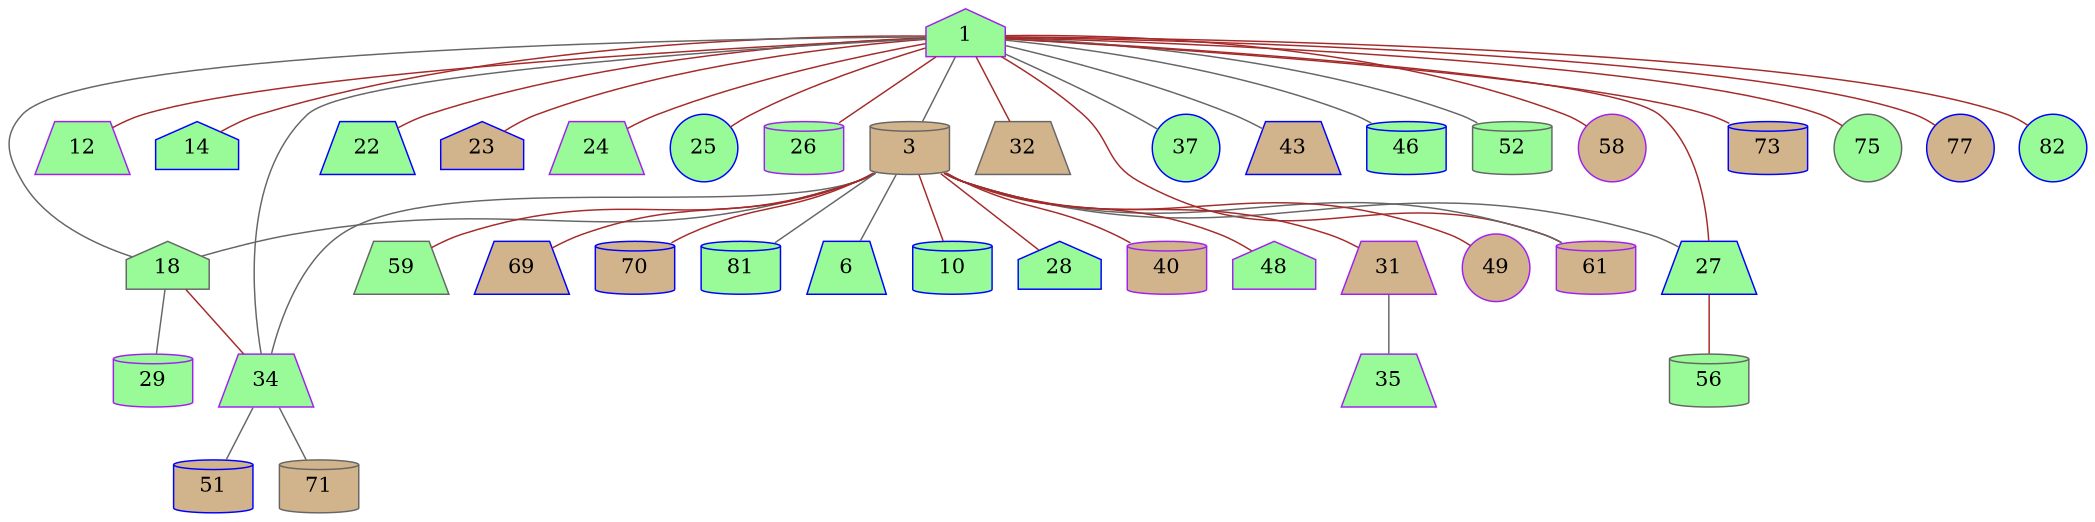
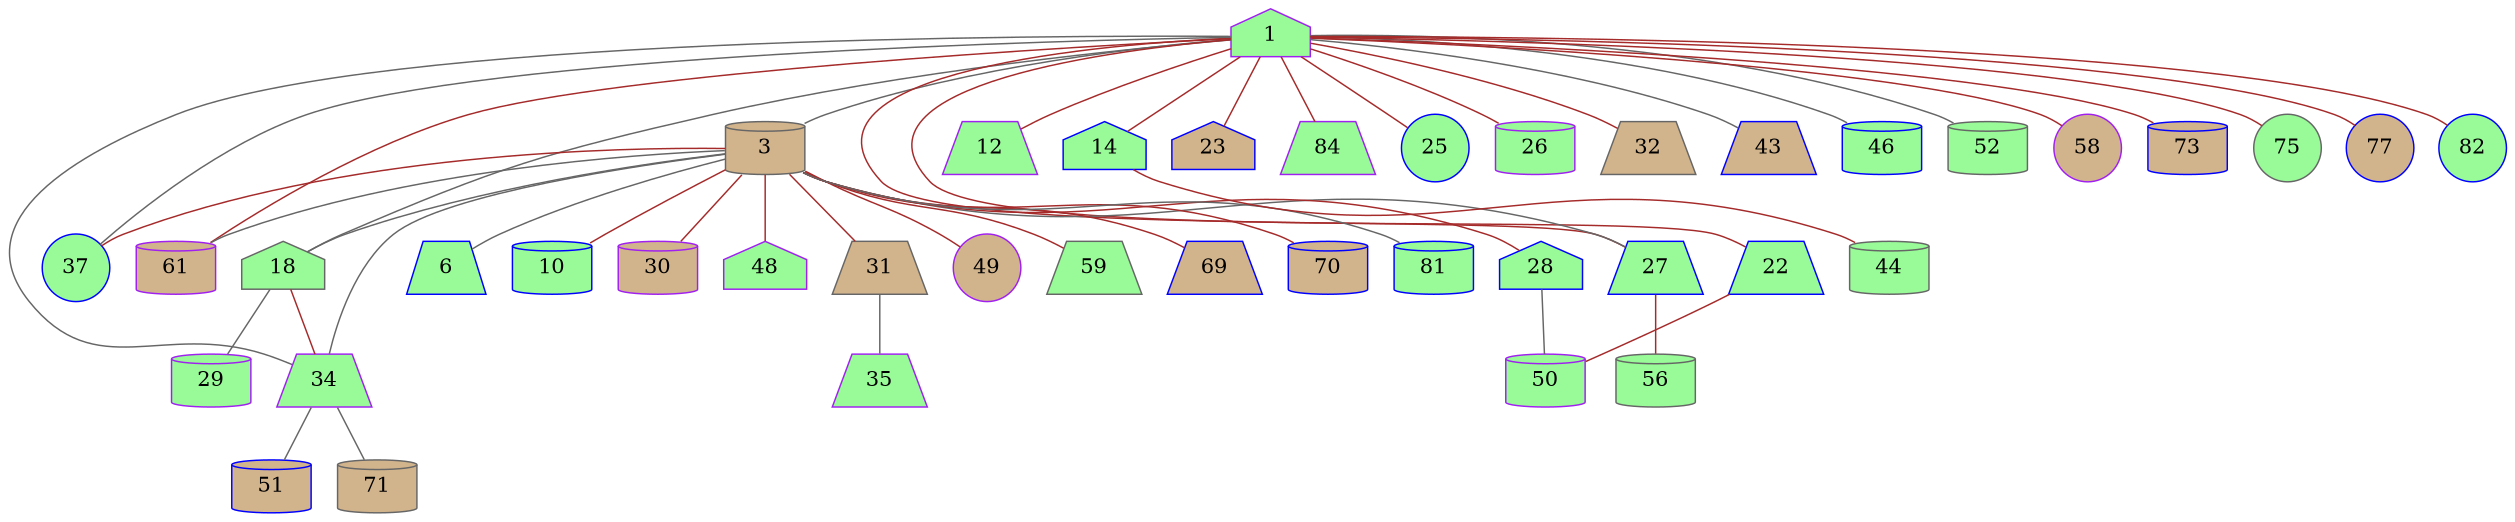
  graph {
    node [color=blue fillcolor=palegreen shape=cylinder style=filled]
    edge [color=brown]
    1 [color=purple shape=house super="+2"]
    3 [color=gray40 fillcolor=tan super="+4+17+45+9+8+42+39"]
    12 [color=purple shape=trapezium]
    14 [shape=house super="+54+55"]
    18 [color=gray40 shape=house super="+47+83+20+38"]
    22 [shape=trapezium]
    23 [fillcolor=tan shape=house]
-   24 [color=purple shape=trapezium super="+67"]
+   24 [color=purple shape=trapezium super="+67" label=84]
    25 [shape=circle]
    26 [color=purple]
    27 [shape=trapezium]
    32 [color=gray40 fillcolor=tan shape=trapezium]
    34 [color=purple shape=trapezium]
    37 [shape=circle]
    43 [fillcolor=tan shape=trapezium]
    46
    52 [color=gray40]
    58 [color=purple fillcolor=tan shape=circle]
    61 [color=purple fillcolor=tan]
    73 [fillcolor=tan]
    75 [color=gray40 shape=circle]
    77 [fillcolor=tan shape=circle]
    82 [shape=circle]
    6 [shape=trapezium]
    10
    28 [shape=house]
-   31 [color=purple fillcolor=tan shape=trapezium]
-   40 [color=purple fillcolor=tan]
+   31 [color=gray40 fillcolor=tan shape=trapezium]
+   40 [color=purple fillcolor=tan label=30]
    48 [color=purple shape=house]
    49 [color=purple fillcolor=tan shape=circle]
    59 [color=gray40 shape=trapezium]
    69 [fillcolor=tan shape=trapezium]
    70 [fillcolor=tan]
    81
+   44 [color=gray40]
    29 [color=purple]
+   50 [color=purple super="+74"]
    56 [color=gray40 super="+62"]
    51 [fillcolor=tan]
    71 [color=gray40 fillcolor=tan]
    35 [color=purple shape=trapezium]
    1 -- 3 [color=gray40 weight=3]
    1 -- 12
    1 -- 14 [weight=2]
    1 -- 18 [color=gray40]
    1 -- 22
    1 -- 23
    1 -- 24
    1 -- 25
    1 -- 26
    1 -- 27
    1 -- 32
    1 -- 34 [color=gray40]
    1 -- 37 [color=gray40]
    1 -- 43 [color=gray40]
    1 -- 46 [color=gray40]
    1 -- 52 [color=gray40]
    1 -- 58
    1 -- 61
    1 -- 73
    1 -- 75
    1 -- 77 [weight=2]
    1 -- 82
    3 -- 18 [color=gray40]
    3 -- 27 [color=gray40]
    3 -- 34 [color=gray40]
+   3 -- 37
    3 -- 61 [color=gray40]
    3 -- 6 [color=gray40]
    3 -- 10
    3 -- 28
    3 -- 31
    3 -- 40
    3 -- 48
    3 -- 49
    3 -- 59
    3 -- 69
    3 -- 70
    3 -- 81 [color=gray40]
+   14 -- 44
    18 -- 34
    18 -- 29 [color=gray40]
+   22 -- 50
    27 -- 56
    34 -- 51 [color=gray40]
    34 -- 71 [color=gray40]
+   28 -- 50 [color=gray40]
    31 -- 35 [color=gray40]
  }
